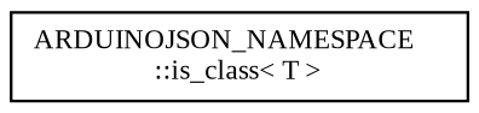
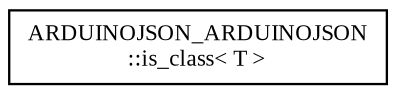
  digraph {
    rankdir=LR
    fontname="Liberation Serif"
-   n1 [color=black fillcolor=white fontname="Liberation Serif" fontsize=10 height=0.2 label="ARDUINOJSON_NAMESPACE\l::is_class\< T \>" shape=record style=filled width=0.4]
+   n1 [color=black fillcolor=white fontname="Liberation Serif" fontsize=10 height=0.2 label="ARDUINOJSON_ARDUINOJSON\l::is_class\< T \>" shape=record style=filled width=0.4]
  }
